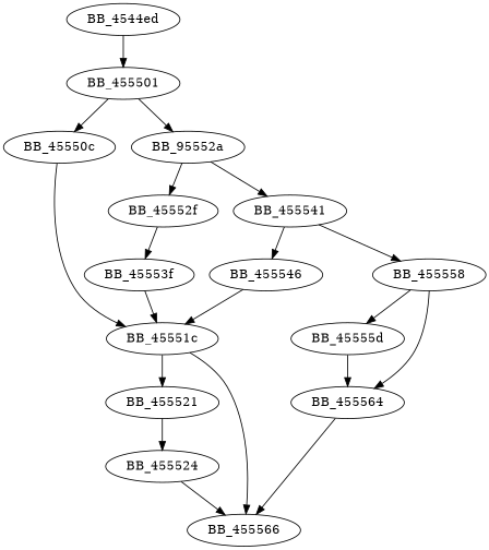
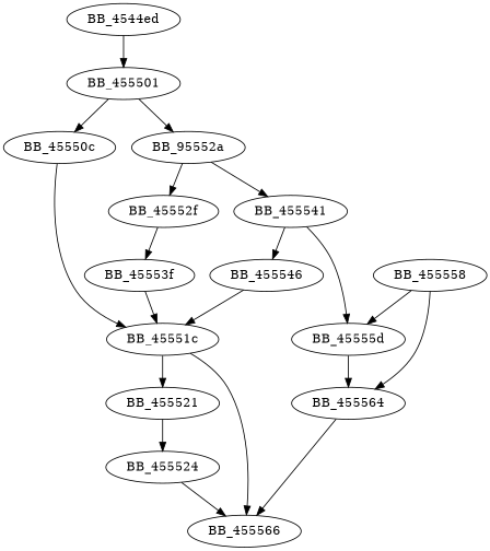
  digraph {
    n1 [label=BB_4544ed]
    BB_455501
    BB_45550c
    n4 [label=BB_95552a]
    BB_45551c
    BB_45552f
    BB_455541
    BB_455521
    BB_455566
    BB_45553f
    BB_455546
    BB_455558
    BB_455524
    BB_45555d
    BB_455564
    n1 -> BB_455501
    BB_455501 -> BB_45550c
    BB_455501 -> n4
    BB_45550c -> BB_45551c
    n4 -> BB_45552f
    n4 -> BB_455541
    BB_45551c -> BB_455521
    BB_45551c -> BB_455566
    BB_45552f -> BB_45553f
    BB_455541 -> BB_455546
-   BB_455541 -> BB_455558
+   BB_455541 -> BB_45555d
    BB_455521 -> BB_455524
    BB_45553f -> BB_45551c
    BB_455546 -> BB_45551c
    BB_455558 -> BB_45555d
    BB_455558 -> BB_455564
    BB_455524 -> BB_455566
    BB_45555d -> BB_455564
    BB_455564 -> BB_455566
  }
